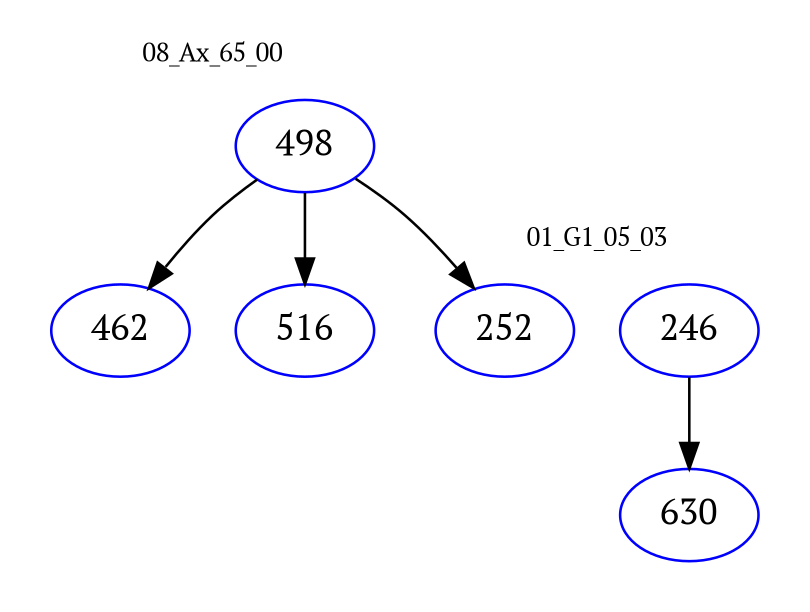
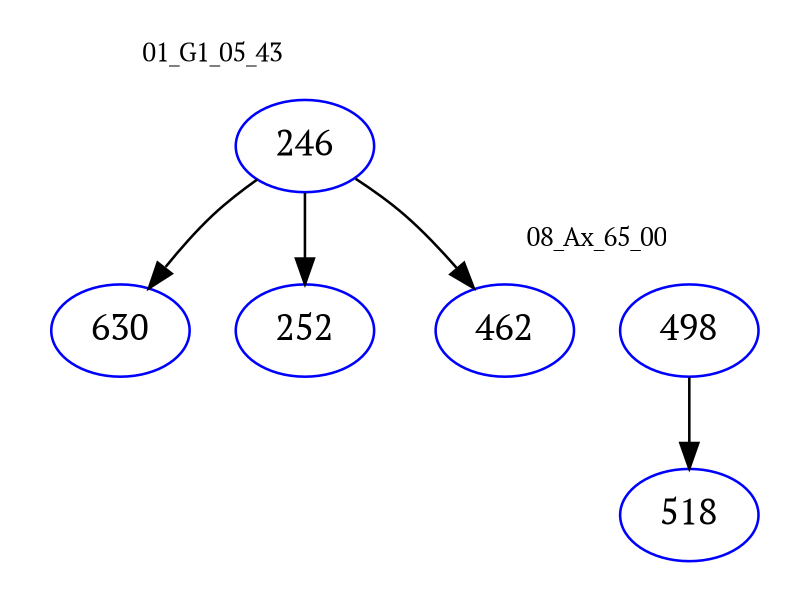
  digraph {
    fontname="PT Serif"
    node [color=blue fontname="PT Serif"]
    edge [color=black fontname="PT Serif"]
    n1 [label=498]
    n2 [label=462]
-   n3 [label=516]
+   n3 [label=518]
    n4 [label=246]
    n5 [label=630]
    n6 [label=252]
    subgraph cluster_1 {
      color=white
      fontsize=10
      label="08_Ax_65_00"
      n1
      n2
      n3
    }
    subgraph cluster_2 {
      color=white
      fontsize=10
-     label="01_G1_05_03"
+     label="01_G1_05_43"
      n4
      n5
      n6
    }
-   n1 -> n2
+   n4 -> n2
    n1 -> n3
    n4 -> n5
-   n1 -> n6
+   n4 -> n6
  }
